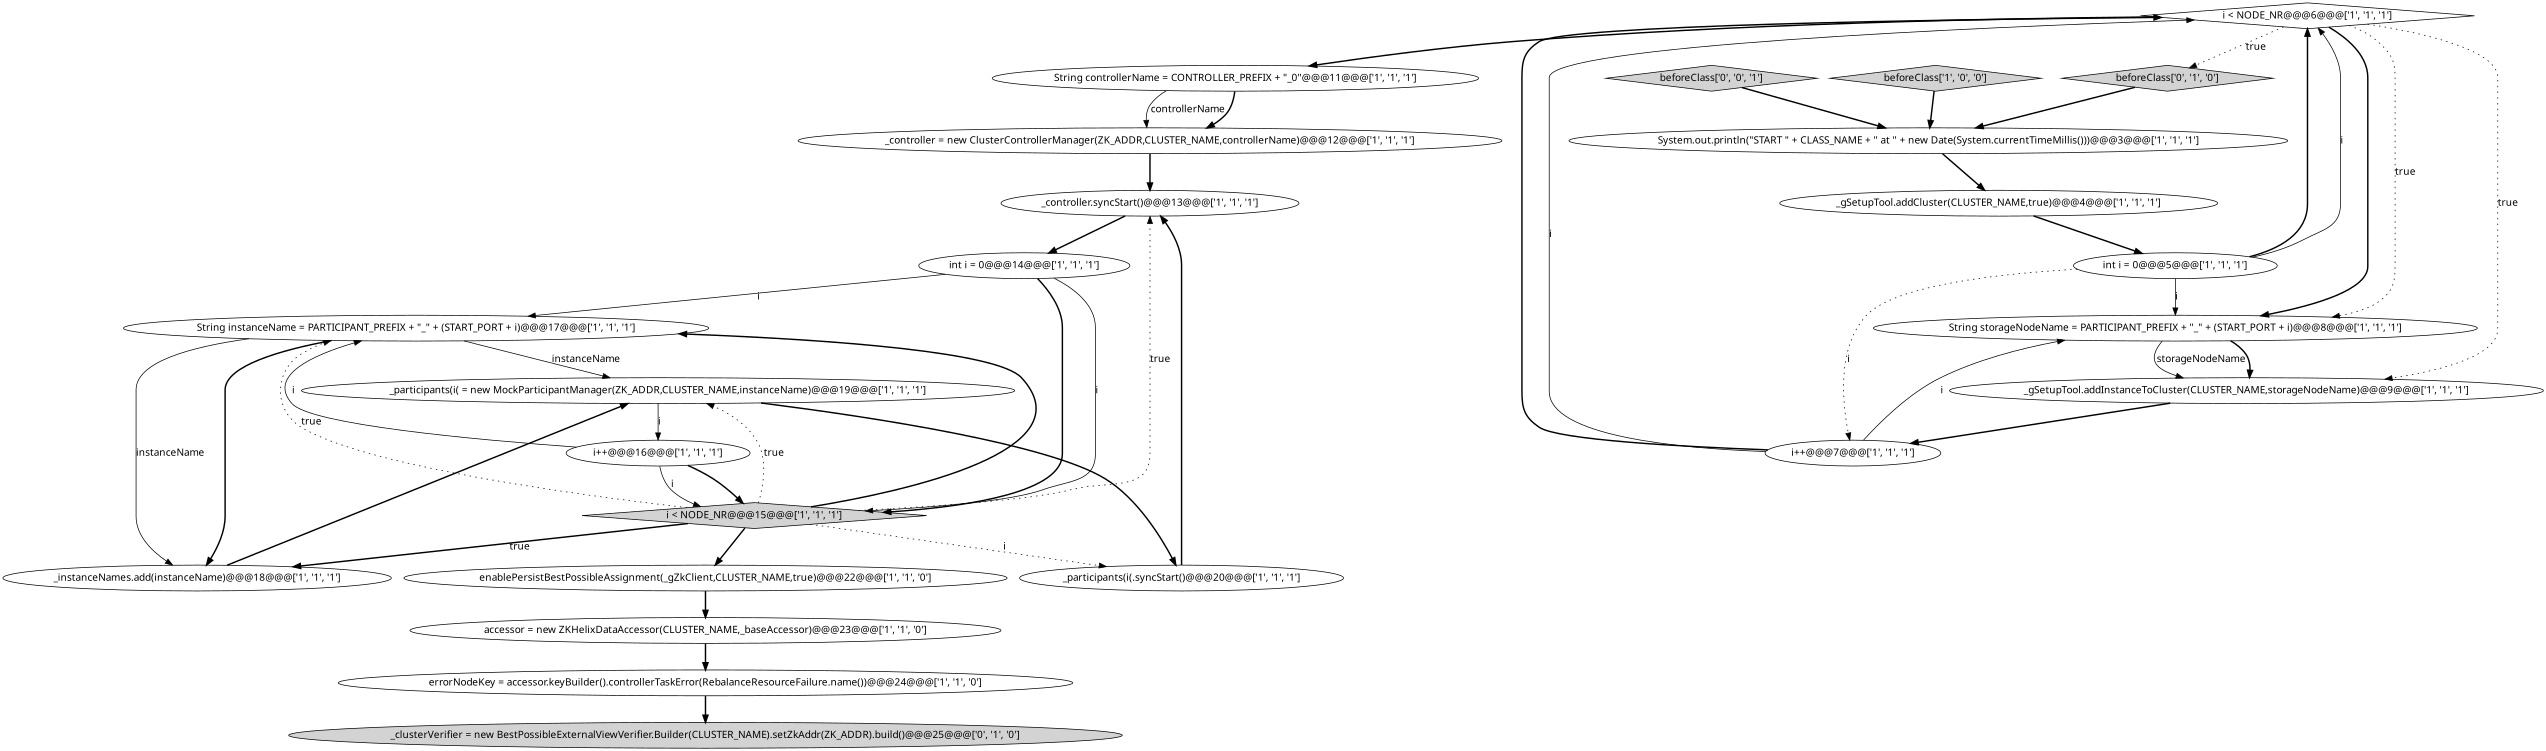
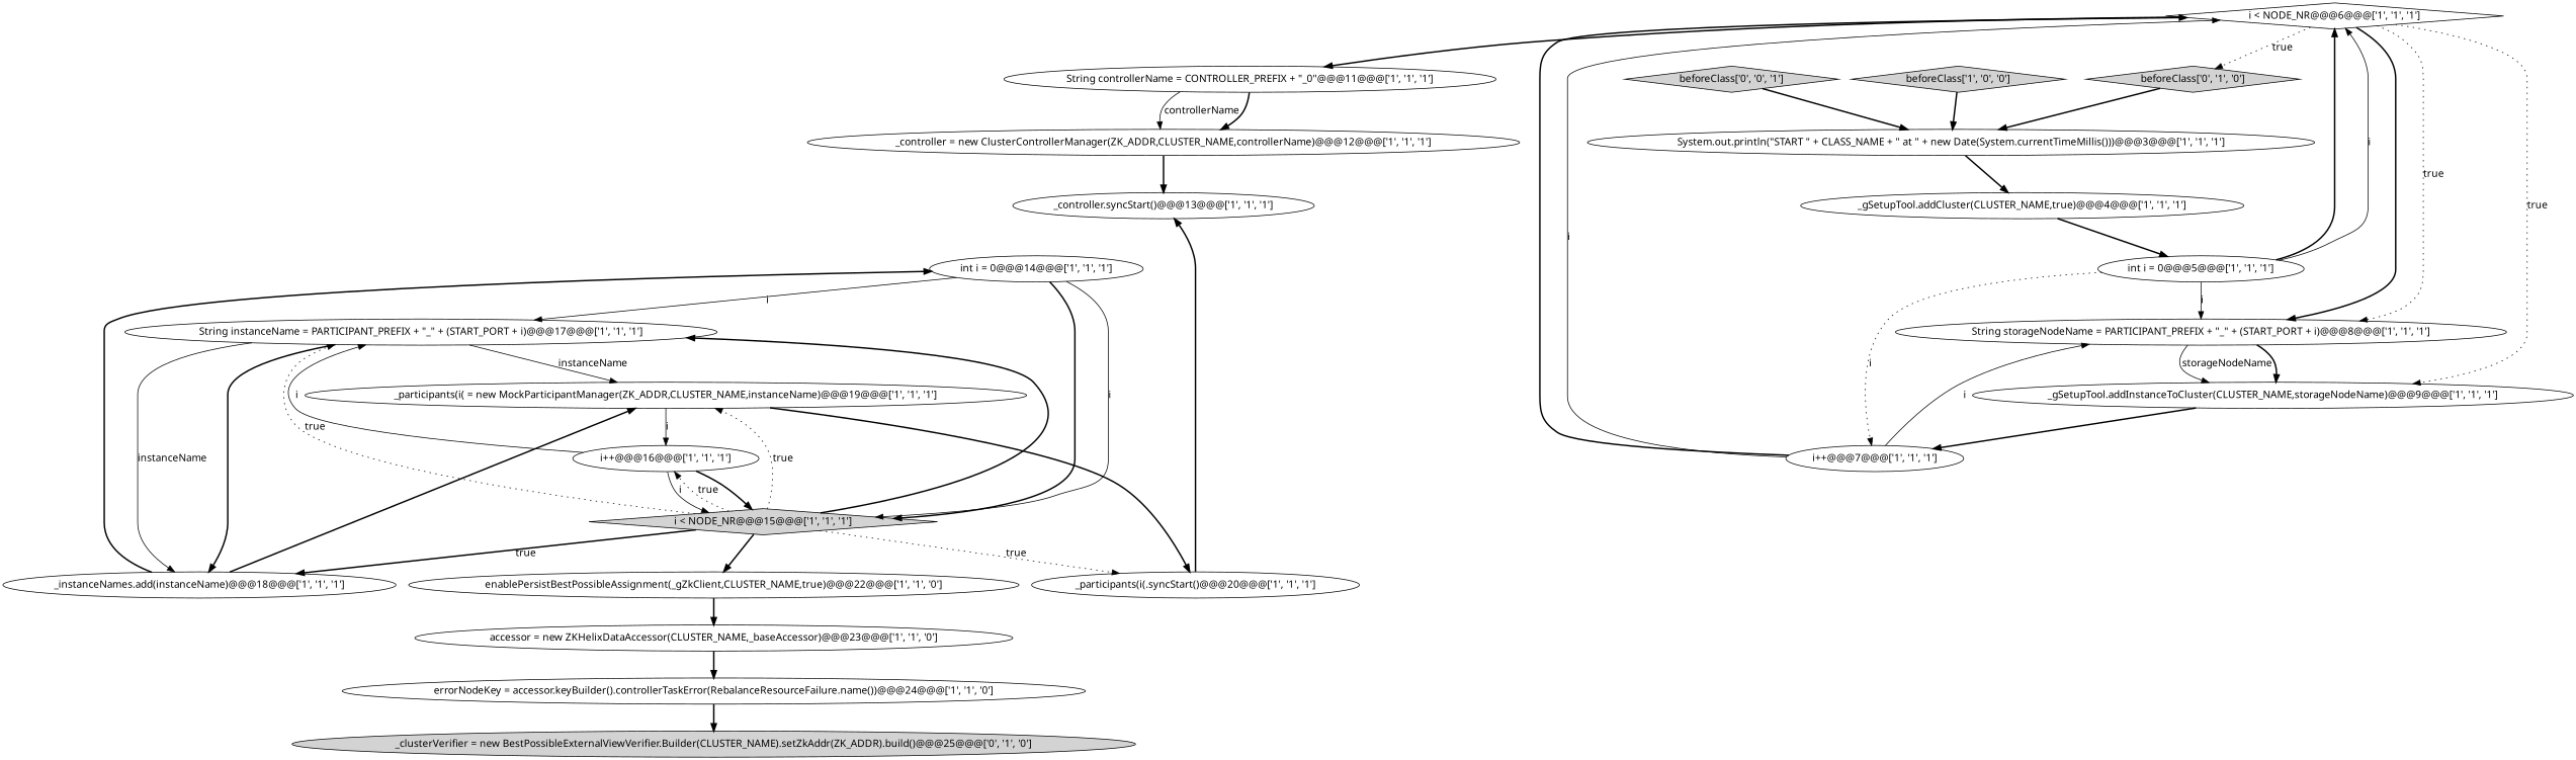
  digraph {
    fontname="Noto Sans"
    node [fillcolor=white fontname="Noto Sans" shape=ellipse style=filled]
    edge [fontname="Noto Sans" style=bold]
    n1 [label="String controllerName = CONTROLLER_PREFIX + \"_0\"@@@11@@@['1', '1', '1']"]
    n2 [label="_controller = new ClusterControllerManager(ZK_ADDR,CLUSTER_NAME,controllerName)@@@12@@@['1', '1', '1']"]
    n3 [label="_controller.syncStart()@@@13@@@['1', '1', '1']"]
    n4 [label="int i = 0@@@14@@@['1', '1', '1']"]
    n5 [label="String instanceName = PARTICIPANT_PREFIX + \"_\" + (START_PORT + i)@@@17@@@['1', '1', '1']"]
    n6 [label="_participants(i( = new MockParticipantManager(ZK_ADDR,CLUSTER_NAME,instanceName)@@@19@@@['1', '1', '1']"]
    n7 [label="_instanceNames.add(instanceName)@@@18@@@['1', '1', '1']"]
    n8 [label="i++@@@16@@@['1', '1', '1']"]
    n9 [label="_participants(i(.syncStart()@@@20@@@['1', '1', '1']"]
    n10 [fillcolor=lightgray label="i < NODE_NR@@@15@@@['1', '1', '1']" shape=diamond]
    n11 [label="enablePersistBestPossibleAssignment(_gZkClient,CLUSTER_NAME,true)@@@22@@@['1', '1', '0']"]
    n12 [label="accessor = new ZKHelixDataAccessor(CLUSTER_NAME,_baseAccessor)@@@23@@@['1', '1', '0']"]
    n13 [label="errorNodeKey = accessor.keyBuilder().controllerTaskError(RebalanceResourceFailure.name())@@@24@@@['1', '1', '0']"]
    n14 [fillcolor=lightgray label="_clusterVerifier = new BestPossibleExternalViewVerifier.Builder(CLUSTER_NAME).setZkAddr(ZK_ADDR).build()@@@25@@@['0', '1', '0']"]
    n15 [label="i++@@@7@@@['1', '1', '1']"]
    n16 [label="i < NODE_NR@@@6@@@['1', '1', '1']" shape=diamond]
    n17 [label="String storageNodeName = PARTICIPANT_PREFIX + \"_\" + (START_PORT + i)@@@8@@@['1', '1', '1']"]
    n18 [label="_gSetupTool.addInstanceToCluster(CLUSTER_NAME,storageNodeName)@@@9@@@['1', '1', '1']"]
    n19 [fillcolor=lightgray label="beforeClass['0', '1', '0']" shape=diamond]
    n20 [label="int i = 0@@@5@@@['1', '1', '1']"]
    n21 [label="System.out.println(\"START \" + CLASS_NAME + \" at \" + new Date(System.currentTimeMillis()))@@@3@@@['1', '1', '1']"]
    n22 [label="_gSetupTool.addCluster(CLUSTER_NAME,true)@@@4@@@['1', '1', '1']"]
    n23 [fillcolor=lightgray label="beforeClass['0', '0', '1']" shape=diamond]
    n24 [fillcolor=lightgray label="beforeClass['1', '0', '0']" shape=diamond]
    n1 -> n2 [label=controllerName style=solid]
    n1 -> n2
    n2 -> n3
-   n3 -> n4
+   n7 -> n4
    n4 -> n5 [label=i style=solid]
    n4 -> n10
    n4 -> n10 [label=i style=solid]
    n5 -> n6 [label=instanceName style=solid]
    n5 -> n7 [label=instanceName style=solid]
    n5 -> n7
    n6 -> n8 [label=i style=solid]
    n6 -> n9
    n7 -> n6
    n8 -> n5 [label=i style=solid]
    n8 -> n10
    n8 -> n10 [label=i style=solid]
    n9 -> n3
    n10 -> n5 [label=true style=dotted]
    n10 -> n5
    n10 -> n6 [label=true style=dotted]
    n10 -> n7 [label=true]
-   n10 -> n3 [label=true style=dotted]
-   n10 -> n9 [label=i style=dotted]
+   n10 -> n8 [label=true style=dotted]
+   n10 -> n9 [label=true style=dotted]
    n10 -> n11
    n11 -> n12
    n12 -> n13
    n13 -> n14
    n15 -> n16
    n15 -> n16 [label=i style=solid]
    n15 -> n17 [label=i style=solid]
    n16 -> n1
    n16 -> n17 [label=true style=dotted]
    n16 -> n17
    n16 -> n18 [label=true style=dotted]
    n16 -> n19 [label=true style=dotted]
    n17 -> n18 [label=storageNodeName style=solid]
    n17 -> n18
    n18 -> n15
    n19 -> n21
    n20 -> n15 [label=i style=dotted]
    n20 -> n16
    n20 -> n16 [label=i style=solid]
    n20 -> n17 [label=i style=solid]
    n21 -> n22
    n22 -> n20
    n23 -> n21
    n24 -> n21
  }
